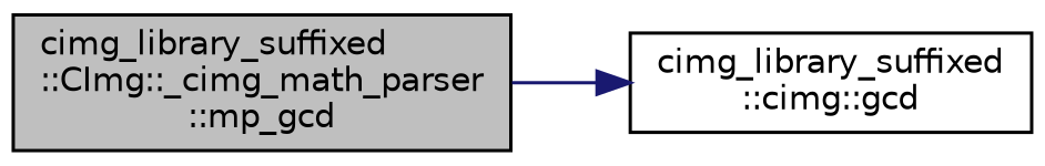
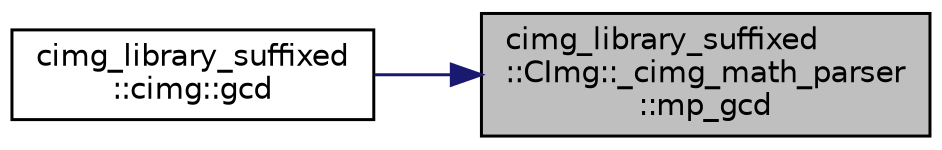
  digraph {
    rankdir=LR
    node [color=black fontname=Helvetica fontsize=10 shape=record style=filled]
    n1 [fillcolor=grey75 fontcolor=black height=0.2 label="cimg_library_suffixed\l::CImg::_cimg_math_parser\l::mp_gcd" width=0.4]
    n2 [fillcolor=white height=0.2 label="cimg_library_suffixed\l::cimg::gcd" width=0.4]
-   n1 -> n2 [color=midnightblue fontname=Helvetica fontsize=10 labelfontname=Helvetica labelfontsize=10 style=solid]
+   n2 -> n1 [color=midnightblue fontname=Helvetica fontsize=10 labelfontname=Helvetica labelfontsize=10 style=solid]
  }
